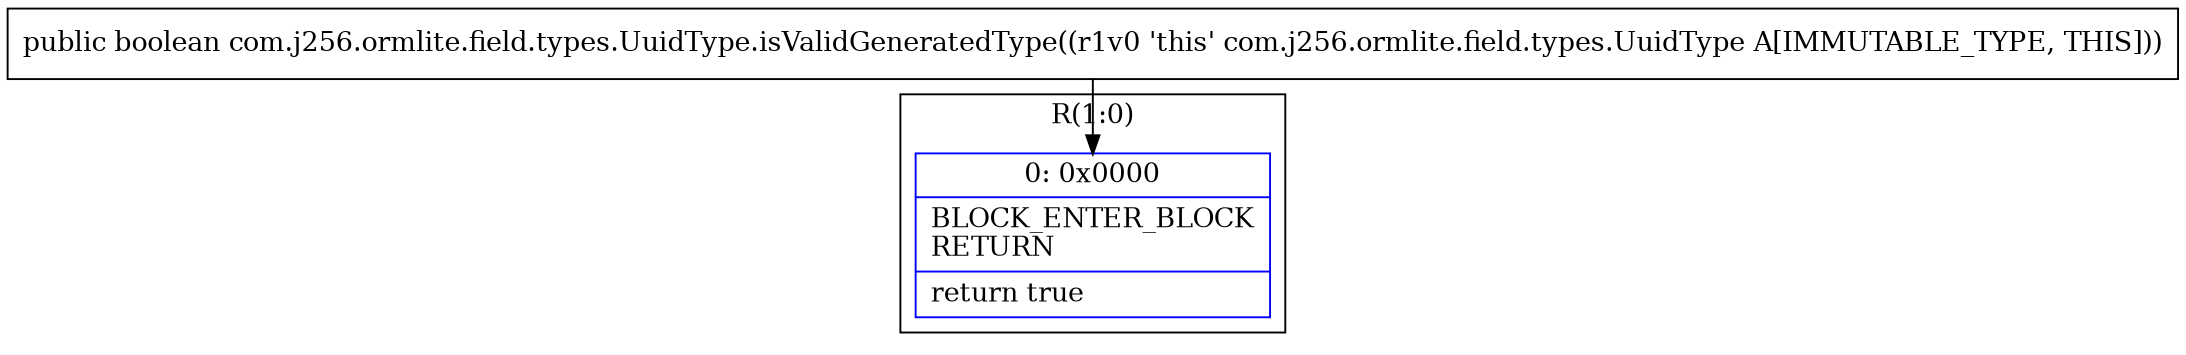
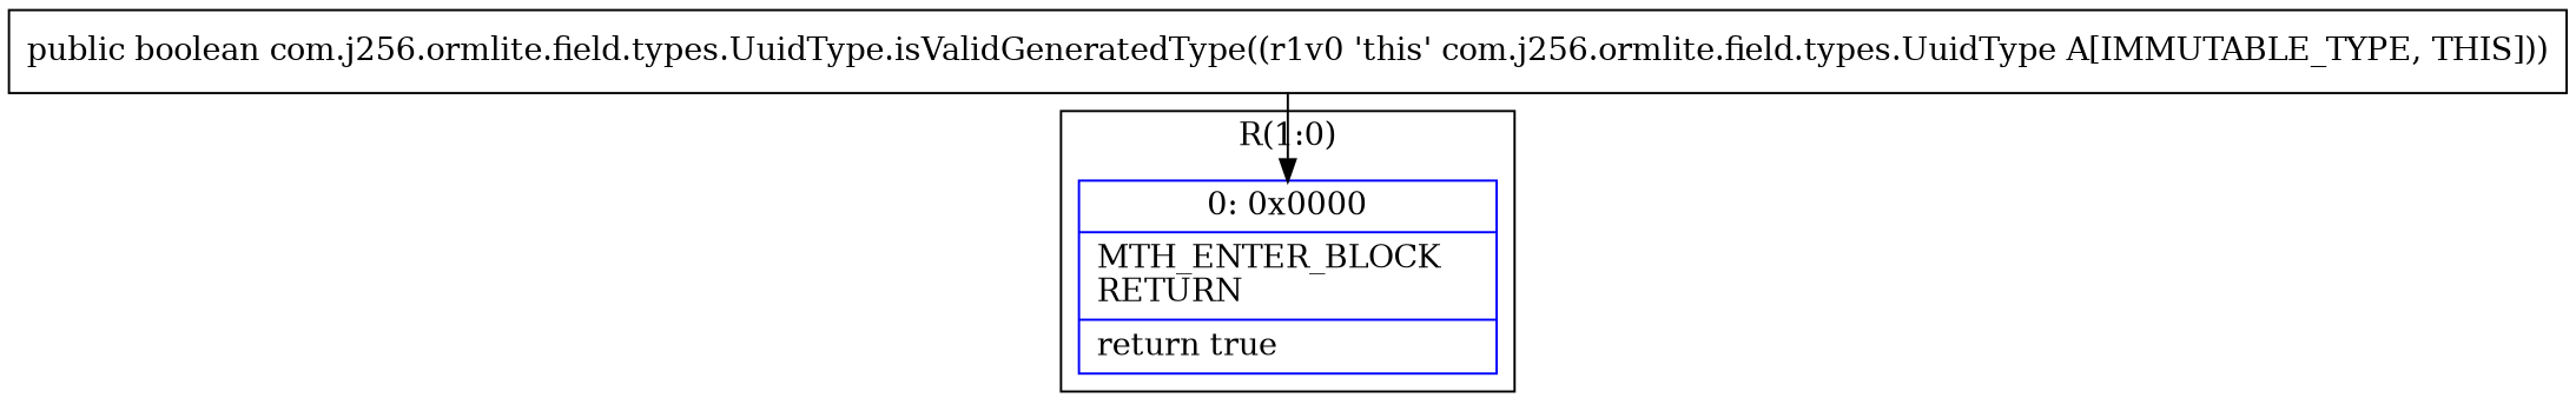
  digraph {
    node [shape=record]
-   n1 [color=blue label="{0\:\ 0x0000|BLOCK_ENTER_BLOCK\lRETURN\l|return true\l}"]
+   n1 [color=blue label="{0\:\ 0x0000|MTH_ENTER_BLOCK\lRETURN\l|return true\l}"]
    n2 [label="{public boolean com.j256.ormlite.field.types.UuidType.isValidGeneratedType((r1v0 'this' com.j256.ormlite.field.types.UuidType A[IMMUTABLE_TYPE, THIS])) }"]
    subgraph cluster_1 {
      label="R(1:0)"
      n1
    }
    n2 -> n1
  }
